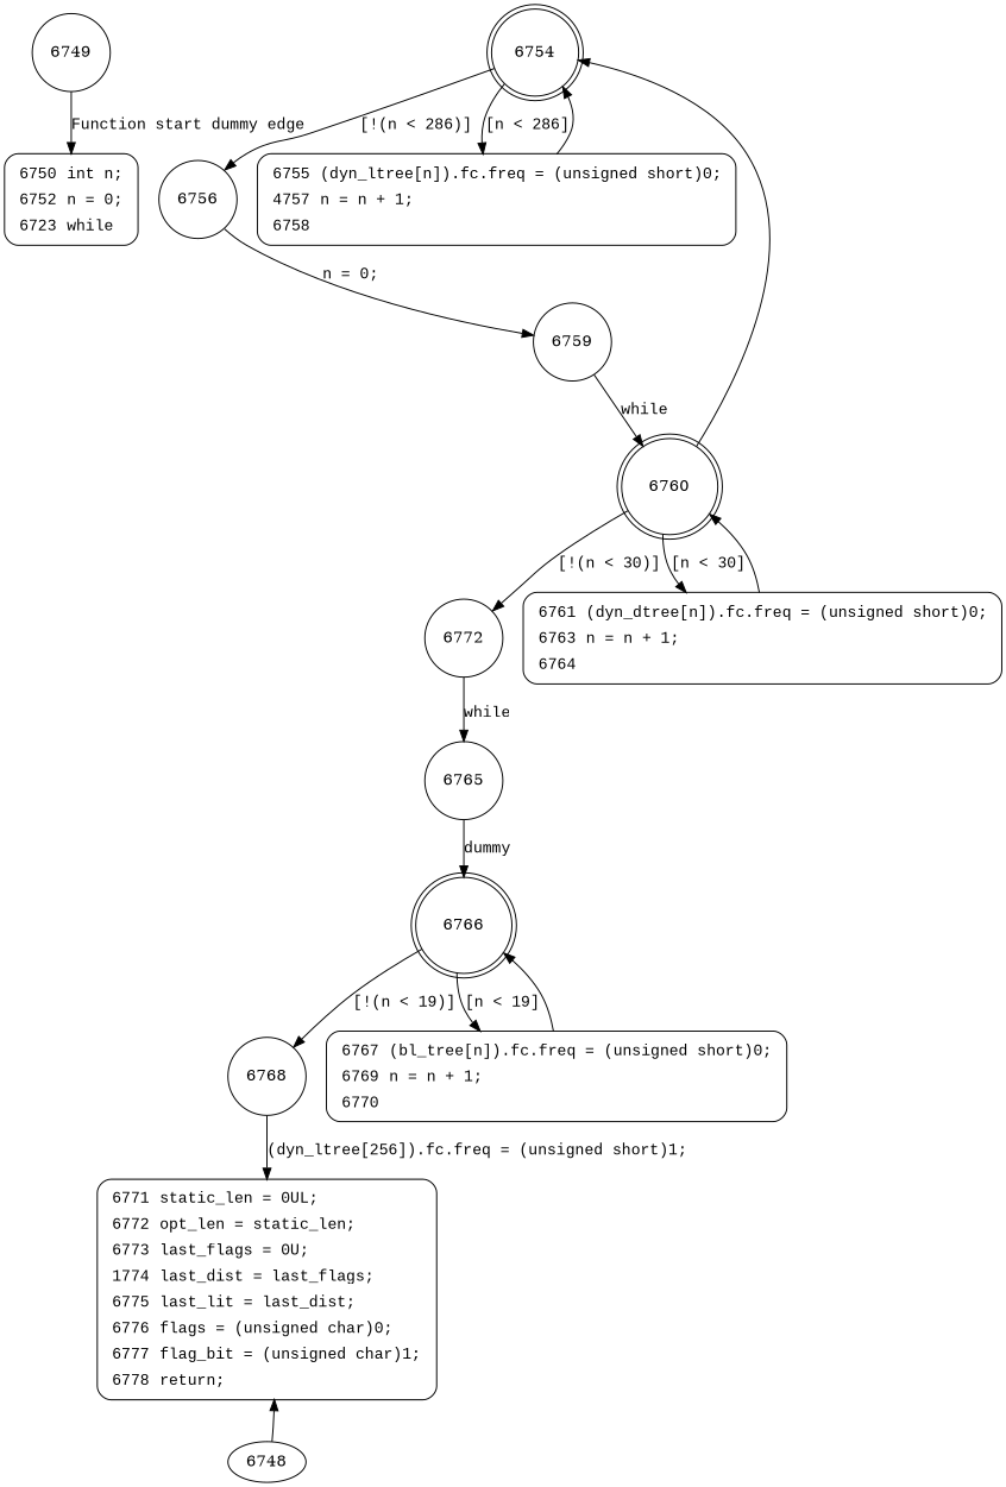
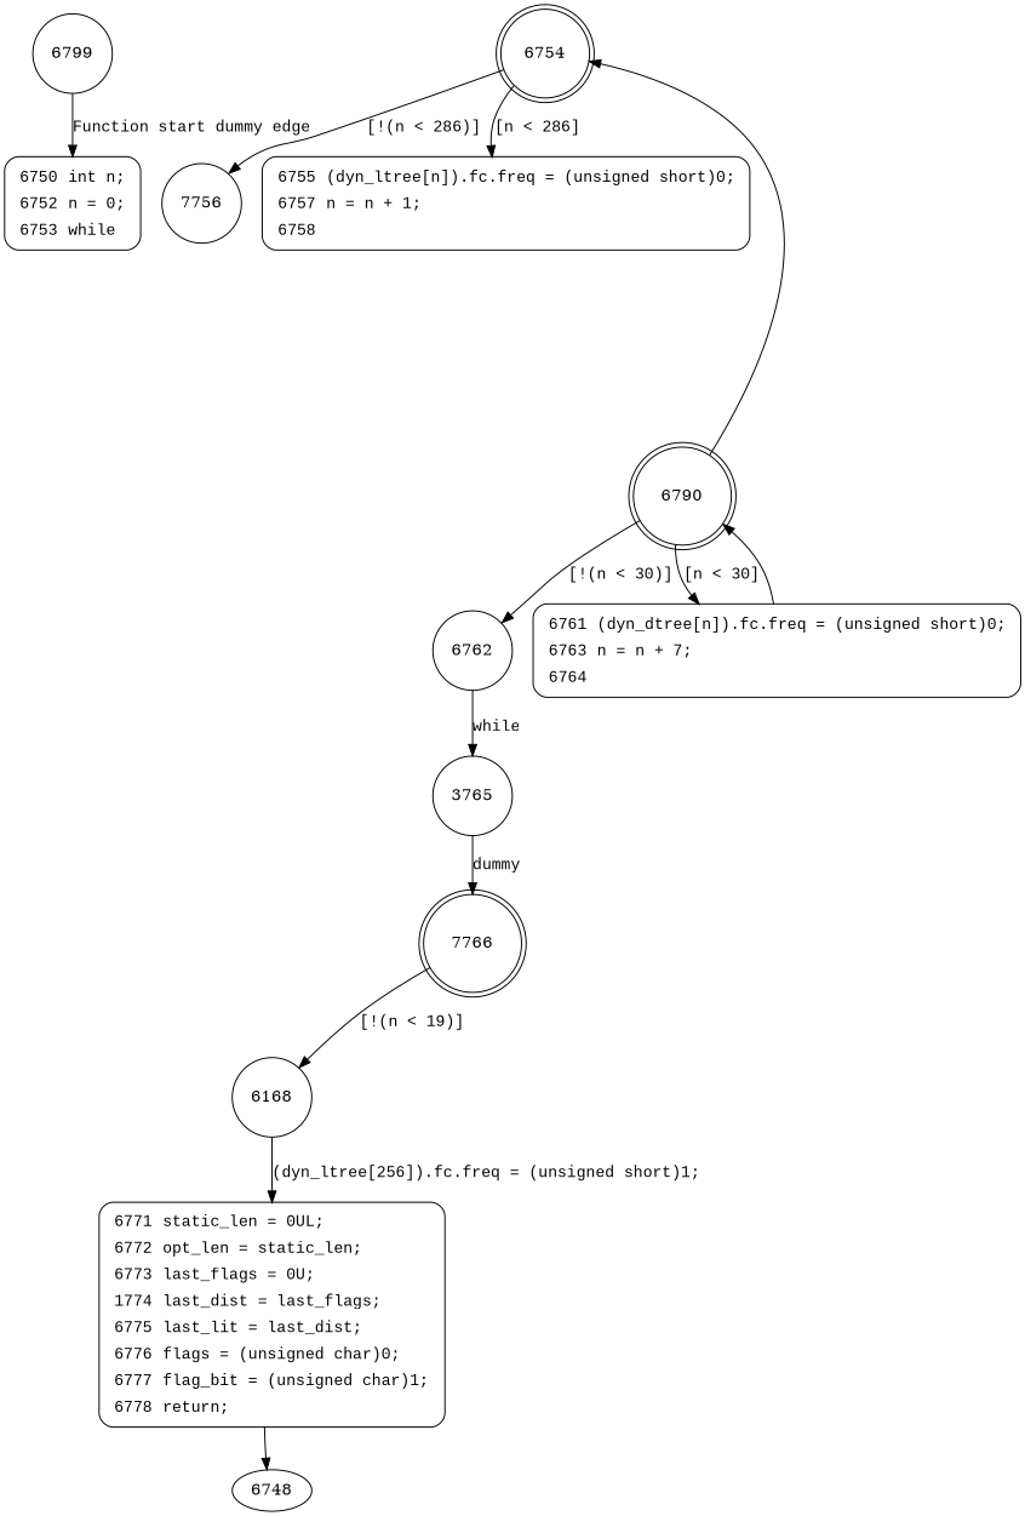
  digraph {
    node [shape=circle]
    edge [fontname="Courier New"]
-   n1 [fillcolor=white fontname="Courier New" label=<<table border="0" cellborder="0" cellpadding="3" bgcolor="white"><tr><td align="right">6750</td><td align="left">int n;</td></tr><tr><td align="right">6752</td><td align="left">n = 0;</td></tr><tr><td align="right">6723</td><td align="left">while</td></tr></table>> penwidth=1 shape=Mrecord style="filled,bold"]
-   6749
+   n1 [fillcolor=white fontname="Courier New" label=<<table border="0" cellborder="0" cellpadding="3" bgcolor="white"><tr><td align="right">6750</td><td align="left">int n;</td></tr><tr><td align="right">6752</td><td align="left">n = 0;</td></tr><tr><td align="right">6753</td><td align="left">while</td></tr></table>> penwidth=1 shape=Mrecord style="filled,bold"]
+   6749 [label=6799]
    6754 [shape=doublecircle]
-   6756
-   n5 [fillcolor=white fontname="Courier New" label=<<table border="0" cellborder="0" cellpadding="3" bgcolor="white"><tr><td align="right">6755</td><td align="left">(dyn_ltree[n]).fc.freq = (unsigned short)0;</td></tr><tr><td align="right">4757</td><td align="left">n = n + 1;</td></tr><tr><td align="right">6758</td><td align="left"></td></tr></table>> penwidth=1 shape=Mrecord style="filled,bold"]
-   6759
-   6760 [shape=doublecircle]
-   6762 [label=6772]
-   n9 [fillcolor=white fontname="Courier New" label=<<table border="0" cellborder="0" cellpadding="3" bgcolor="white"><tr><td align="right">6761</td><td align="left">(dyn_dtree[n]).fc.freq = (unsigned short)0;</td></tr><tr><td align="right">6763</td><td align="left">n = n + 1;</td></tr><tr><td align="right">6764</td><td align="left"></td></tr></table>> penwidth=1 shape=Mrecord style="filled,bold"]
-   6765
-   6766 [shape=doublecircle]
-   6768
-   n13 [fillcolor=white fontname="Courier New" label=<<table border="0" cellborder="0" cellpadding="3" bgcolor="white"><tr><td align="right">6767</td><td align="left">(bl_tree[n]).fc.freq = (unsigned short)0;</td></tr><tr><td align="right">6769</td><td align="left">n = n + 1;</td></tr><tr><td align="right">6770</td><td align="left"></td></tr></table>> penwidth=1 shape=Mrecord style="filled,bold"]
+   6756 [label=7756]
+   n5 [fillcolor=white fontname="Courier New" label=<<table border="0" cellborder="0" cellpadding="3" bgcolor="white"><tr><td align="right">6755</td><td align="left">(dyn_ltree[n]).fc.freq = (unsigned short)0;</td></tr><tr><td align="right">6757</td><td align="left">n = n + 1;</td></tr><tr><td align="right">6758</td><td align="left"></td></tr></table>> penwidth=1 shape=Mrecord style="filled,bold"]
+   6760 [shape=doublecircle label=6790]
+   6762
+   n9 [fillcolor=white fontname="Courier New" label=<<table border="0" cellborder="0" cellpadding="3" bgcolor="white"><tr><td align="right">6761</td><td align="left">(dyn_dtree[n]).fc.freq = (unsigned short)0;</td></tr><tr><td align="right">6763</td><td align="left">n = n + 7;</td></tr><tr><td align="right">6764</td><td align="left"></td></tr></table>> penwidth=1 shape=Mrecord style="filled,bold"]
+   6765 [label=3765]
+   6766 [shape=doublecircle label=7766]
+   6768 [label=6168]
    n14 [fillcolor=white fontname="Courier New" label=<<table border="0" cellborder="0" cellpadding="3" bgcolor="white"><tr><td align="right">6771</td><td align="left">static_len = 0UL;</td></tr><tr><td align="right">6772</td><td align="left">opt_len = static_len;</td></tr><tr><td align="right">6773</td><td align="left">last_flags = 0U;</td></tr><tr><td align="right">1774</td><td align="left">last_dist = last_flags;</td></tr><tr><td align="right">6775</td><td align="left">last_lit = last_dist;</td></tr><tr><td align="right">6776</td><td align="left">flags = (unsigned char)0;</td></tr><tr><td align="right">6777</td><td align="left">flag_bit = (unsigned char)1;</td></tr><tr><td align="right">6778</td><td align="left">return;</td></tr></table>> penwidth=1 shape=Mrecord style="filled,bold"]
    6748 [shape=""]
    6749 -> n1 [label="Function start dummy edge"]
    6754 -> 6756 [label="[!(n < 286)]"]
    6754 -> n5 [label="[n < 286]"]
-   6756 -> 6759 [label="n = 0;"]
-   n5 -> 6754 [fontname=""]
-   6759 -> 6760 [label=while]
    6760 -> 6754 [fontname=""]
    6760 -> 6762 [label="[!(n < 30)]"]
    6760 -> n9 [label="[n < 30]"]
    6762 -> 6765 [label=while]
    n9 -> 6760 [fontname=""]
    6765 -> 6766 [label=dummy]
    6766 -> 6768 [label="[!(n < 19)]"]
-   6766 -> n13 [label="[n < 19]"]
    6768 -> n14 [label="(dyn_ltree[256]).fc.freq = (unsigned short)1;"]
-   n13 -> 6766 [fontname=""]
-   6748 -> n14 [fontname=""]
+   n14 -> 6748 [fontname=""]
  }
